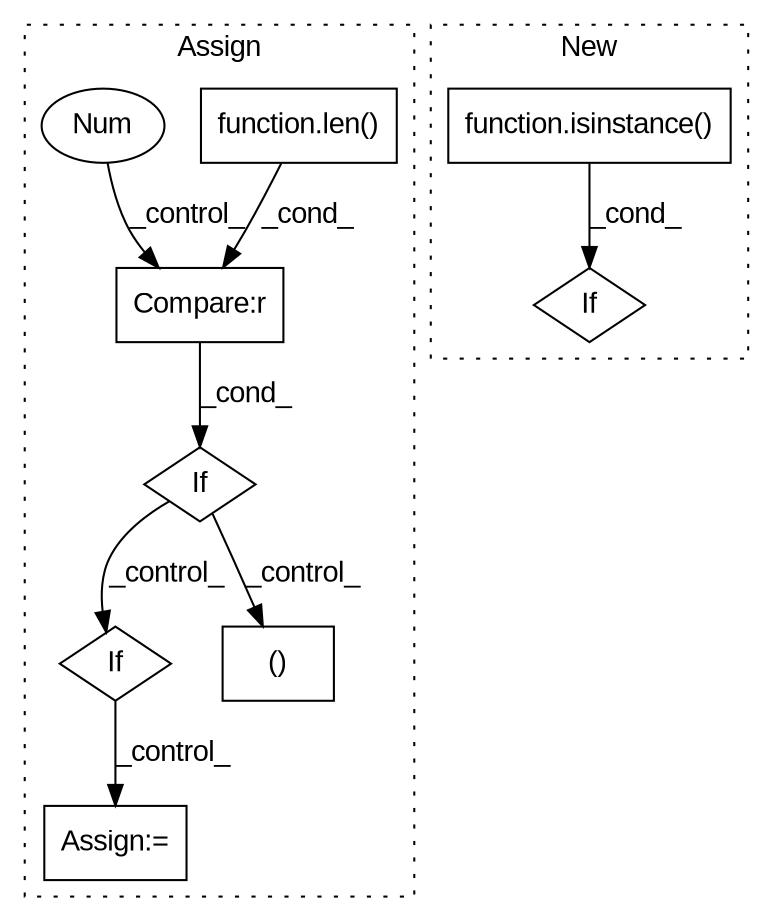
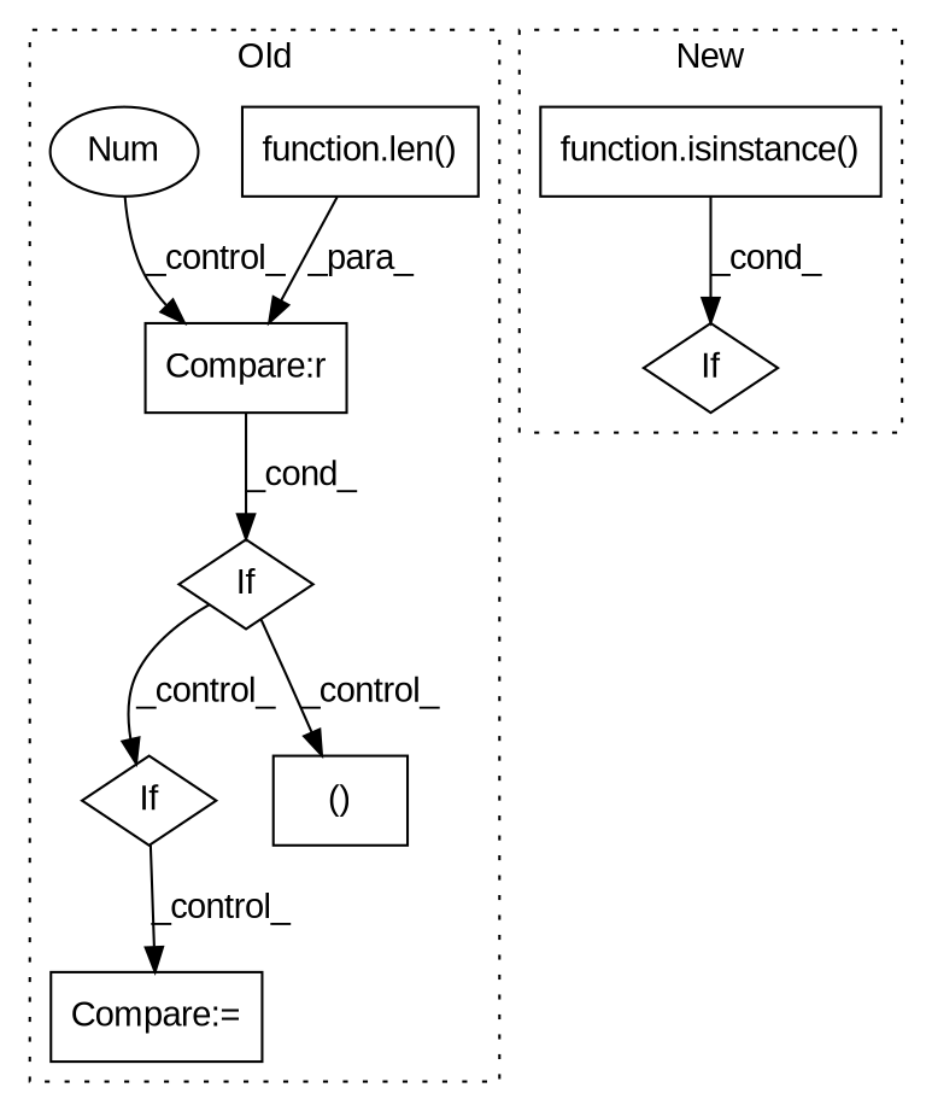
  digraph {
    fontname="Liberation Sans"
    node [a=96 fontname="Liberation Sans" l=3 shape=box]
    edge [fontname="Liberation Sans"]
    n1 [a=75 l="4,1" label="function.len()" s="3816,3833"]
    n2 [a=40 l=23 label="Compare:r" s=3816]
    n3 [a=76 l=1 label=Num s=3838 shape=ellipse]
    n4 [label=If s=3813 shape=diamond]
-   n5 [a=68 label="Assign:=" s=3952]
+   n5 [a=68 label="Compare:=" s=3952]
    n6 [l=0 label=If s=3914 shape=diamond]
    n7 [a=54 label="()" s=3883]
    n8 [a=75 l="11,1" label="function.isinstance()" s="3408,3430"]
    n9 [label=If s=3405 shape=diamond]
    subgraph cluster_1 {
-     label=Assign
+     label=Old
      style=dotted
      n1
      n2
      n3
      n4
      n5
      n6
      n7
    }
    subgraph cluster_2 {
      label=New
      style=dotted
      n8
      n9
    }
-   n1 -> n2 [label=_cond_]
+   n1 -> n2 [label=_para_]
    n2 -> n4 [label=_cond_]
    n3 -> n2 [label=_control_]
    n4 -> n6 [label=_control_]
    n4 -> n7 [label=_control_]
    n6 -> n5 [label=_control_]
    n8 -> n9 [label=_cond_]
  }
